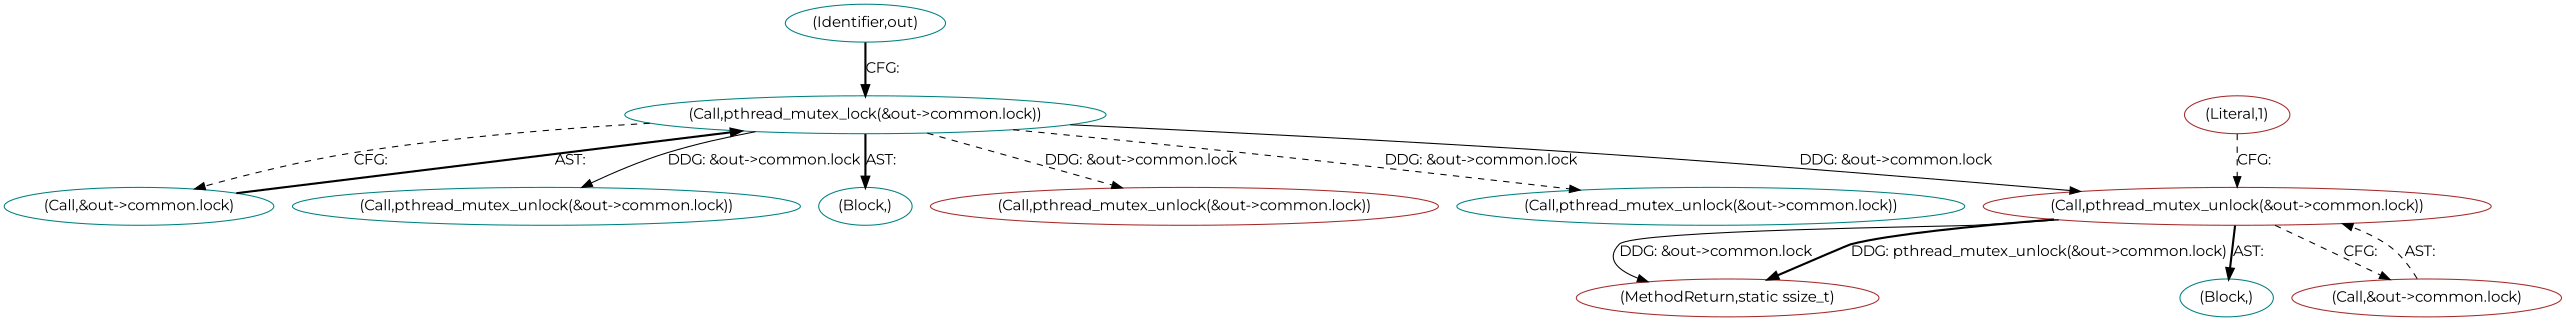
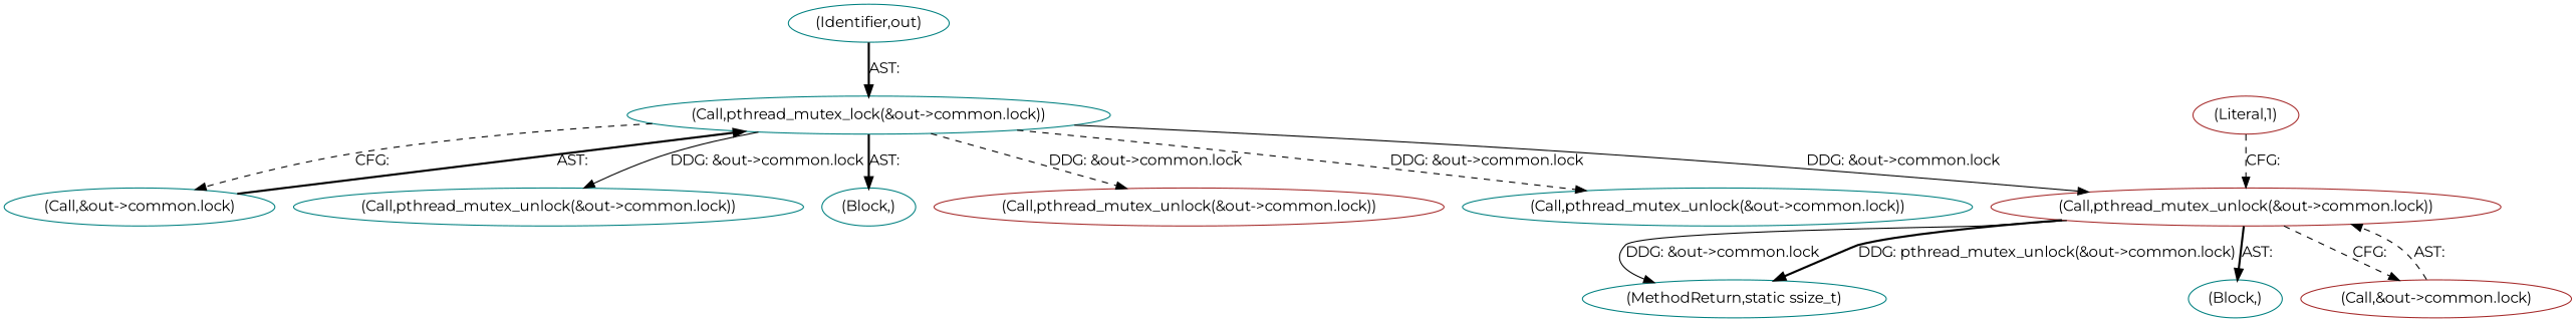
  digraph {
    fontname=Montserrat
    node [color=teal fontname=Montserrat]
    edge [fontname=Montserrat style=dashed]
    n1 [color=brown label="(Call,pthread_mutex_unlock(&out->common.lock))"]
-   n2 [color=brown label="(MethodReturn,static ssize_t)"]
+   n2 [label="(MethodReturn,static ssize_t)"]
    n3 [label="(Block,)"]
    n4 [color=brown label="(Call,&out->common.lock)"]
    n5 [label="(Call,pthread_mutex_lock(&out->common.lock))"]
    n6 [label="(Call,&out->common.lock)"]
    n7 [label="(Call,pthread_mutex_unlock(&out->common.lock))"]
    n8 [label="(Block,)"]
    n9 [color=brown label="(Call,pthread_mutex_unlock(&out->common.lock))"]
    n10 [label="(Call,pthread_mutex_unlock(&out->common.lock))"]
    n11 [label="(Identifier,out)"]
    n12 [color=brown label="(Literal,1)"]
    n1 -> n2 [label="DDG: &out->common.lock" style=solid]
    n1 -> n2 [label="DDG: pthread_mutex_unlock(&out->common.lock)" style=bold]
    n1 -> n3 [label="AST: " style=bold]
    n1 -> n4 [label="CFG: "]
    n4 -> n1 [label="AST: "]
    n5 -> n1 [label="DDG: &out->common.lock" style=solid]
    n5 -> n6 [label="CFG: "]
    n5 -> n7 [label="DDG: &out->common.lock" style=solid]
    n5 -> n8 [label="AST: " style=bold]
    n5 -> n9 [label="DDG: &out->common.lock"]
    n5 -> n10 [label="DDG: &out->common.lock"]
    n6 -> n5 [label="AST: " style=bold]
-   n11 -> n5 [label="CFG: " style=bold]
+   n11 -> n5 [label="AST: " style=bold]
    n12 -> n1 [label="CFG: "]
  }
